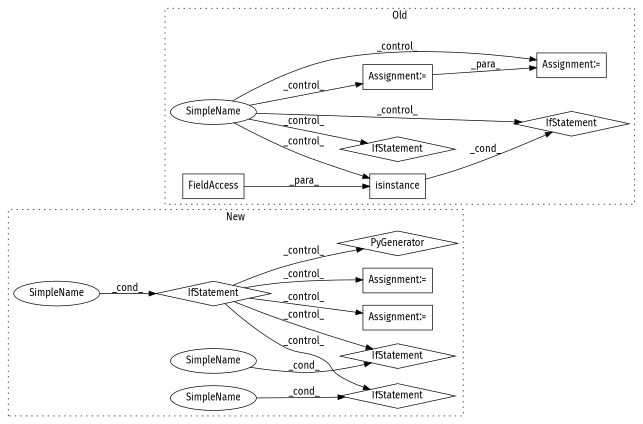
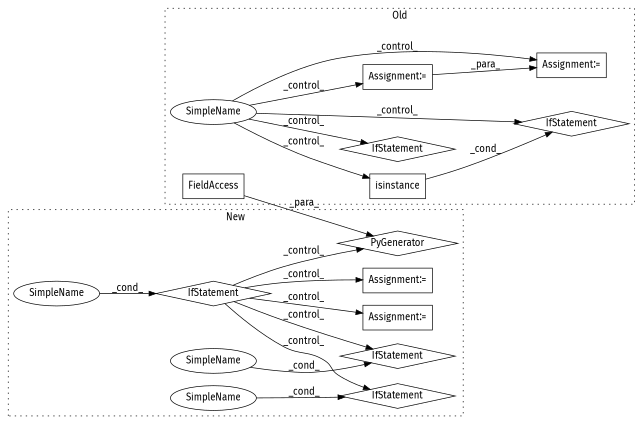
  digraph {
    fontname="Fira Sans"
    rankdir=LR
    node [a=25 fontname="Fira Sans" l=24 shape=box]
    edge [fontname="Fira Sans"]
    n1 [a=32 l="11,1" label=isinstance s="1269,1290"]
    n2 [l=3 label=IfStatement s=1291 shape=diamond]
    n3 [a=42 label=SimpleName shape=ellipse l=""]
    n4 [a=22 l=4 label=FieldAccess s=1286]
    n5 [a=7 l=2 label="Assignment:=" s=1266]
    n6 [l=3 label=IfStatement s=1026 shape=diamond]
    n7 [a=7 l=2 label="Assignment:=" s=1221]
    n8 [a=107 l=115 label=PyGenerator s=1200 shape=diamond]
    n9 [a=7 label="Assignment:=" s=1285]
    n10 [l="4,2" label=IfStatement s="917,943" shape=diamond]
    n11 [a=42 label=SimpleName shape=ellipse l=""]
    n12 [label=IfStatement s=1285 shape=diamond]
    n13 [label=IfStatement s=1074 shape=diamond]
    n14 [a=7 label="Assignment:=" s=1074]
    n15 [a=42 l=5 label=SimpleName s=1093 shape=ellipse]
    n16 [a=42 l=5 label=SimpleName s=1304 shape=ellipse]
    subgraph cluster_1 {
      label=Old
      style=dotted
      n1
      n2
      n3
      n4
      n5
      n6
      n7
    }
    subgraph cluster_2 {
      label=New
      style=dotted
      n8
      n9
      n10
      n11
      n12
      n13
      n14
      n15
      n16
    }
    n1 -> n2 [label=_cond_]
    n3 -> n1 [label=_control_]
    n3 -> n2 [label=_control_]
    n3 -> n5 [label=_control_]
    n3 -> n6 [label=_control_]
    n3 -> n7 [label=_control_]
-   n4 -> n1 [label=_para_]
+   n4 -> n8 [label=_para_]
    n7 -> n5 [label=_para_]
    n10 -> n8 [label=_control_]
    n10 -> n9 [label=_control_]
    n10 -> n12 [label=_control_]
    n10 -> n13 [label=_control_]
    n10 -> n14 [label=_control_]
    n11 -> n10 [label=_cond_]
    n15 -> n13 [label=_cond_]
    n16 -> n12 [label=_cond_]
  }
